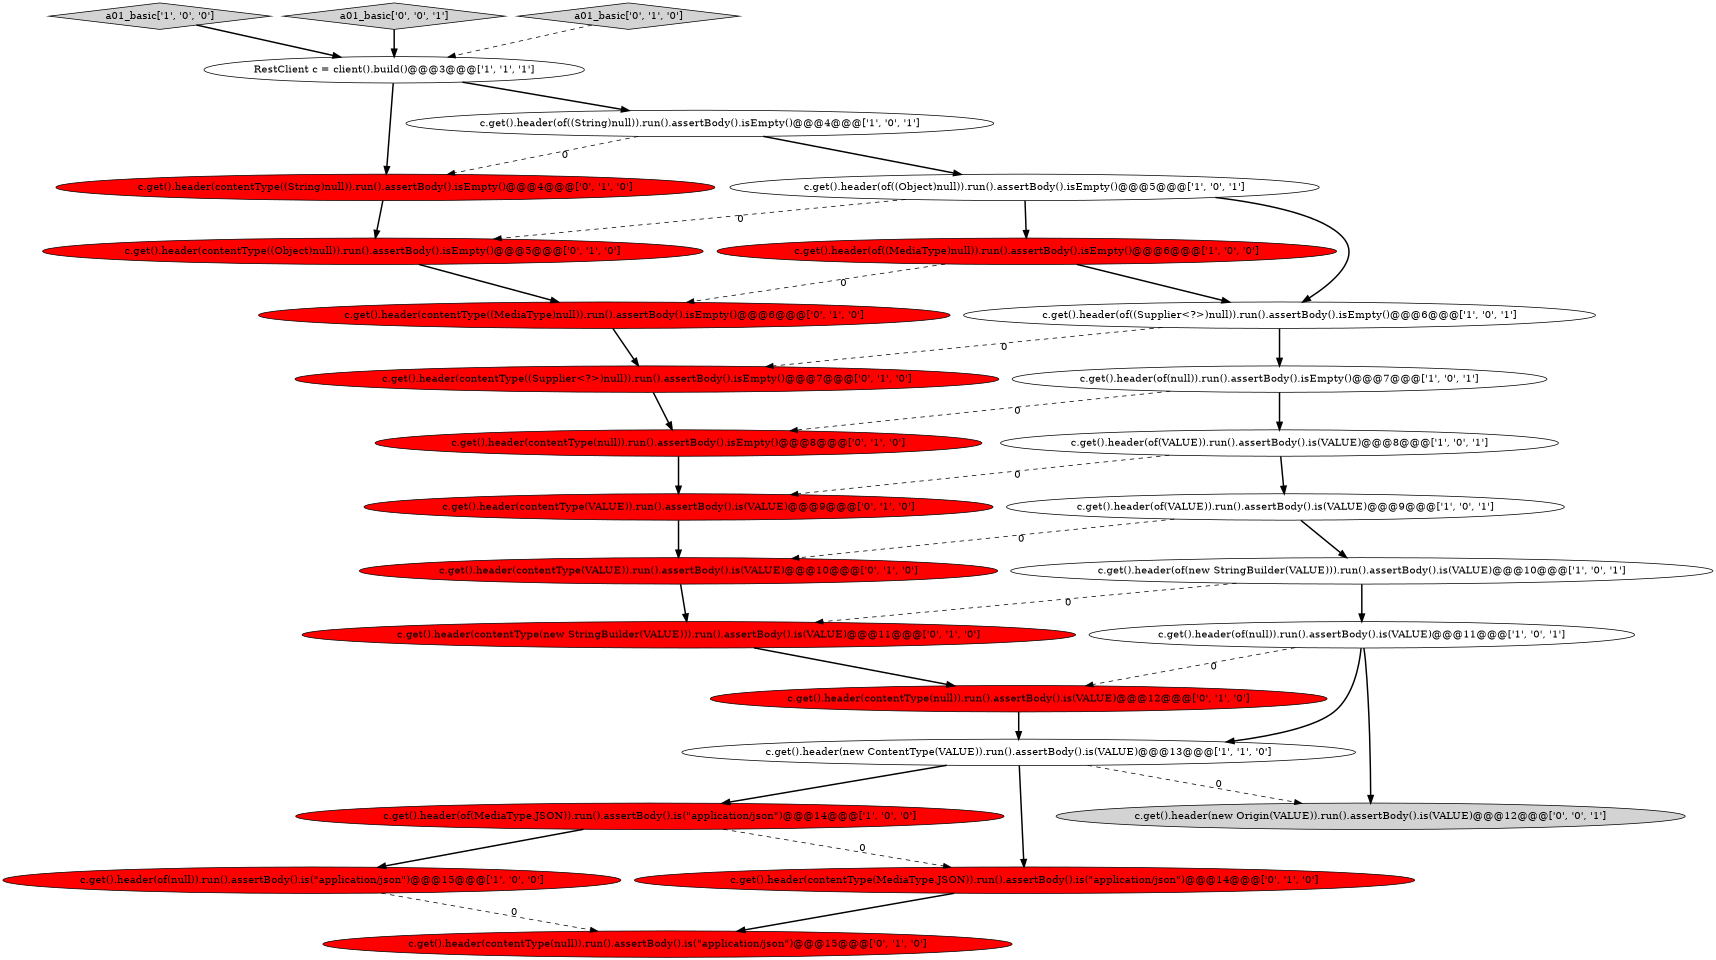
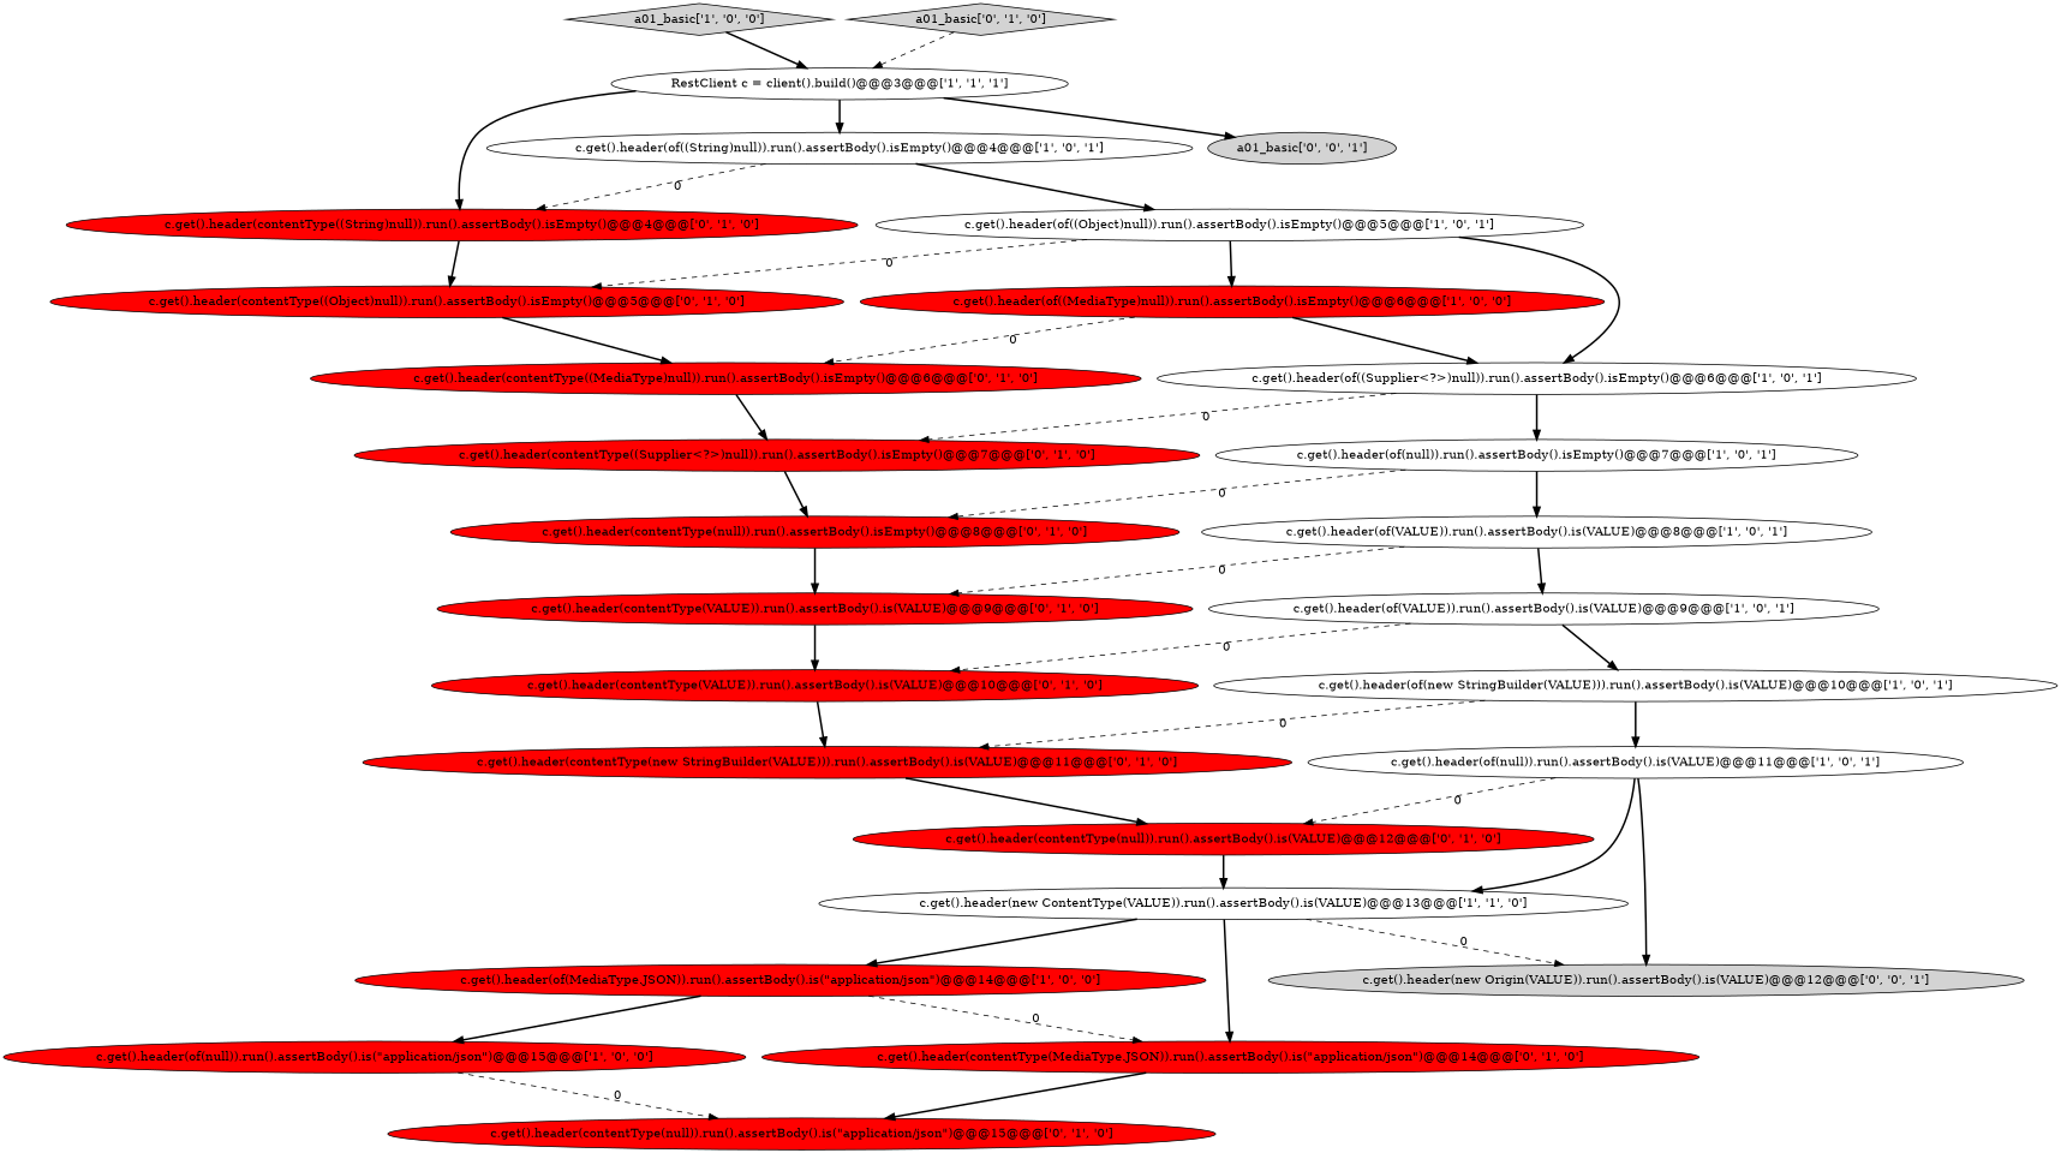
  digraph {
    node [fillcolor=red shape=ellipse style=filled]
    edge [style=bold]
    n1 [label="c.get().header(contentType((String)null)).run().assertBody().isEmpty()@@@4@@@['0', '1', '0']"]
    n2 [label="c.get().header(contentType((Object)null)).run().assertBody().isEmpty()@@@5@@@['0', '1', '0']"]
    n3 [label="c.get().header(contentType((MediaType)null)).run().assertBody().isEmpty()@@@6@@@['0', '1', '0']"]
    n4 [label="c.get().header(of((MediaType)null)).run().assertBody().isEmpty()@@@6@@@['1', '0', '0']"]
    n5 [fillcolor=white label="c.get().header(of((Supplier<?>)null)).run().assertBody().isEmpty()@@@6@@@['1', '0', '1']"]
    n6 [label="c.get().header(contentType((Supplier<?>)null)).run().assertBody().isEmpty()@@@7@@@['0', '1', '0']"]
    n7 [fillcolor=white label="c.get().header(of(null)).run().assertBody().isEmpty()@@@7@@@['1', '0', '1']"]
    n8 [label="c.get().header(contentType(null)).run().assertBody().isEmpty()@@@8@@@['0', '1', '0']"]
    n9 [label="c.get().header(contentType(VALUE)).run().assertBody().is(VALUE)@@@9@@@['0', '1', '0']"]
    n10 [label="c.get().header(of(null)).run().assertBody().is(\"application/json\")@@@15@@@['1', '0', '0']"]
    n11 [label="c.get().header(contentType(null)).run().assertBody().is(\"application/json\")@@@15@@@['0', '1', '0']"]
    n12 [label="c.get().header(contentType(new StringBuilder(VALUE))).run().assertBody().is(VALUE)@@@11@@@['0', '1', '0']"]
    n13 [label="c.get().header(contentType(null)).run().assertBody().is(VALUE)@@@12@@@['0', '1', '0']"]
    n14 [fillcolor=white label="c.get().header(new ContentType(VALUE)).run().assertBody().is(VALUE)@@@13@@@['1', '1', '0']"]
    n15 [label="c.get().header(of(MediaType.JSON)).run().assertBody().is(\"application/json\")@@@14@@@['1', '0', '0']"]
    n16 [label="c.get().header(contentType(MediaType.JSON)).run().assertBody().is(\"application/json\")@@@14@@@['0', '1', '0']"]
    n17 [fillcolor=lightgray label="c.get().header(new Origin(VALUE)).run().assertBody().is(VALUE)@@@12@@@['0', '0', '1']"]
    n18 [fillcolor=white label="c.get().header(of((String)null)).run().assertBody().isEmpty()@@@4@@@['1', '0', '1']"]
    n19 [fillcolor=white label="c.get().header(of((Object)null)).run().assertBody().isEmpty()@@@5@@@['1', '0', '1']"]
    n20 [fillcolor=white label="c.get().header(of(null)).run().assertBody().is(VALUE)@@@11@@@['1', '0', '1']"]
    n21 [label="c.get().header(contentType(VALUE)).run().assertBody().is(VALUE)@@@10@@@['0', '1', '0']"]
    n22 [fillcolor=lightgray label="a01_basic['1', '0', '0']" shape=diamond]
    n23 [fillcolor=white label="RestClient c = client().build()@@@3@@@['1', '1', '1']"]
-   n24 [fillcolor=lightgray label="a01_basic['0', '0', '1']" shape=diamond]
+   n24 [fillcolor=lightgray label="a01_basic['0', '0', '1']"]
    n25 [fillcolor=lightgray label="a01_basic['0', '1', '0']" shape=diamond]
    n26 [fillcolor=white label="c.get().header(of(VALUE)).run().assertBody().is(VALUE)@@@8@@@['1', '0', '1']"]
    n27 [fillcolor=white label="c.get().header(of(VALUE)).run().assertBody().is(VALUE)@@@9@@@['1', '0', '1']"]
    n28 [fillcolor=white label="c.get().header(of(new StringBuilder(VALUE))).run().assertBody().is(VALUE)@@@10@@@['1', '0', '1']"]
    n1 -> n2
    n2 -> n3
    n3 -> n6
    n4 -> n3 [label=0 style=dashed]
    n4 -> n5
    n5 -> n6 [label=0 style=dashed]
    n5 -> n7
    n6 -> n8
    n7 -> n8 [label=0 style=dashed]
    n7 -> n26
    n8 -> n9
    n9 -> n21
    n10 -> n11 [label=0 style=dashed]
    n12 -> n13
    n13 -> n14
    n14 -> n15
    n14 -> n16
    n14 -> n17 [label=0 style=dashed]
    n15 -> n10
    n15 -> n16 [label=0 style=dashed]
    n16 -> n11
    n18 -> n1 [label=0 style=dashed]
    n18 -> n19
    n19 -> n2 [label=0 style=dashed]
    n19 -> n4
    n19 -> n5
    n20 -> n13 [label=0 style=dashed]
    n20 -> n14
    n20 -> n17
    n21 -> n12
    n22 -> n23
    n23 -> n1
    n23 -> n18
-   n24 -> n23
+   n23 -> n24
    n25 -> n23 [style=dashed]
    n26 -> n9 [label=0 style=dashed]
    n26 -> n27
    n27 -> n21 [label=0 style=dashed]
    n27 -> n28
    n28 -> n12 [label=0 style=dashed]
    n28 -> n20
  }
